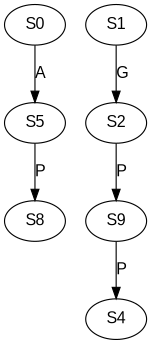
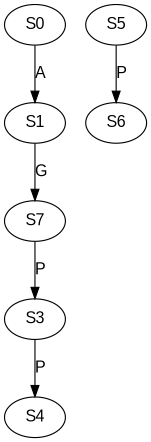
  strict digraph {
    fontname="Liberation Sans"
    node [fontname="Liberation Sans"]
    edge [fontname="Liberation Sans"]
    S0
    S1
-   S2
-   S3 [label=S9]
+   S2 [label=S7]
+   S3
    S4
    S5
-   S6 [label=S8]
-   S0 -> S5 [label=A]
+   S6
+   S0 -> S1 [label=A]
    S1 -> S2 [label=G]
    S2 -> S3 [label=P]
    S3 -> S4 [label=P]
    S5 -> S6 [label=P]
  }
